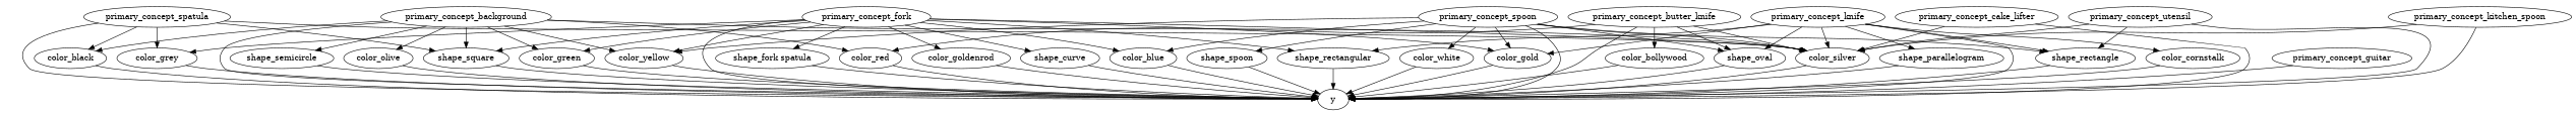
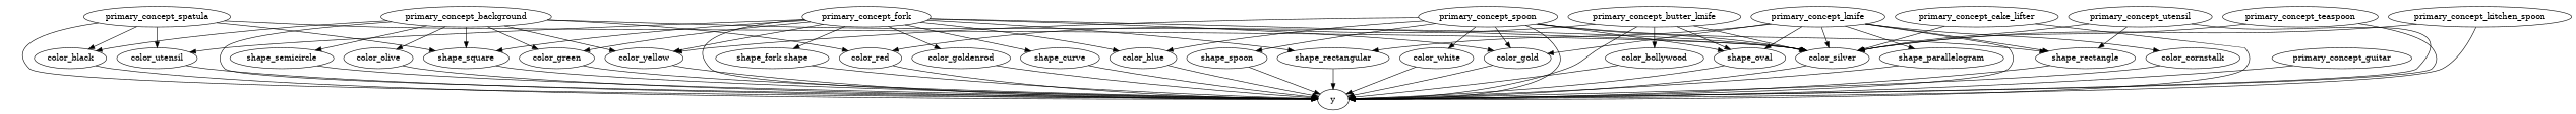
  strict digraph {
    primary_concept_spatula
    y
    color_silver
    shape_square
    color_black
-   color_grey
+   color_grey [label=color_utensil]
    primary_concept_background
    color_green
    color_yellow
    color_red
    shape_semicircle
    color_olive
    primary_concept_spoon
    shape_oval
    shape_rectangle
    color_gold
    color_blue
    color_white
    shape_spoon
    primary_concept_fork
    shape_curve
    shape_rectangular
    color_goldenrod
-   "shape_fork shape" [label="shape_fork spatula"]
+   "shape_fork shape"
    primary_concept_knife
    color_cornstalk
    shape_parallelogram
    primary_concept_butter_knife
    color_bollywood
    primary_concept_cake_lifter
    primary_concept_guitar
    primary_concept_utensil
+   primary_concept_teaspoon
    primary_concept_kitchen_spoon
    primary_concept_spatula -> y
    primary_concept_spatula -> color_silver
    primary_concept_spatula -> shape_square
    primary_concept_spatula -> color_black
    primary_concept_spatula -> color_grey
    color_silver -> y
    shape_square -> y
    color_black -> y
    color_grey -> y
    primary_concept_background -> y
    primary_concept_background -> color_silver
    primary_concept_background -> shape_square
    primary_concept_background -> color_black
    primary_concept_background -> color_green
    primary_concept_background -> color_yellow
    primary_concept_background -> color_red
    primary_concept_background -> shape_semicircle
    primary_concept_background -> color_olive
    color_green -> y
    color_yellow -> y
    color_red -> y
    shape_semicircle -> y
    color_olive -> y
    primary_concept_spoon -> y
    primary_concept_spoon -> color_silver
    primary_concept_spoon -> color_yellow
    primary_concept_spoon -> shape_oval
    primary_concept_spoon -> shape_rectangle
    primary_concept_spoon -> color_gold
    primary_concept_spoon -> color_blue
    primary_concept_spoon -> color_white
    primary_concept_spoon -> shape_spoon
    shape_oval -> y
    shape_rectangle -> y
    color_gold -> y
    color_blue -> y
    color_white -> y
    shape_spoon -> y
    primary_concept_fork -> y
    primary_concept_fork -> color_silver
    primary_concept_fork -> shape_square
    primary_concept_fork -> color_grey
    primary_concept_fork -> color_green
    primary_concept_fork -> color_yellow
    primary_concept_fork -> color_gold
    primary_concept_fork -> color_blue
    primary_concept_fork -> shape_curve
    primary_concept_fork -> shape_rectangular
    primary_concept_fork -> color_goldenrod
    primary_concept_fork -> "shape_fork shape"
    shape_curve -> y
    shape_rectangular -> y
    color_goldenrod -> y
    "shape_fork shape" -> y
    primary_concept_knife -> y
    primary_concept_knife -> color_silver
    primary_concept_knife -> shape_oval
    primary_concept_knife -> shape_rectangle
    primary_concept_knife -> color_gold
    primary_concept_knife -> shape_rectangular
    primary_concept_knife -> color_cornstalk
    primary_concept_knife -> shape_parallelogram
    color_cornstalk -> y
    shape_parallelogram -> y
    primary_concept_butter_knife -> y
    primary_concept_butter_knife -> color_silver
    primary_concept_butter_knife -> color_red
    primary_concept_butter_knife -> shape_oval
    primary_concept_butter_knife -> color_bollywood
    color_bollywood -> y
    primary_concept_cake_lifter -> y
    primary_concept_cake_lifter -> color_silver
    primary_concept_guitar -> y
    primary_concept_utensil -> y
    primary_concept_utensil -> color_silver
    primary_concept_utensil -> shape_rectangle
+   primary_concept_teaspoon -> y
+   primary_concept_teaspoon -> color_silver
    primary_concept_kitchen_spoon -> y
    primary_concept_kitchen_spoon -> color_silver
  }
